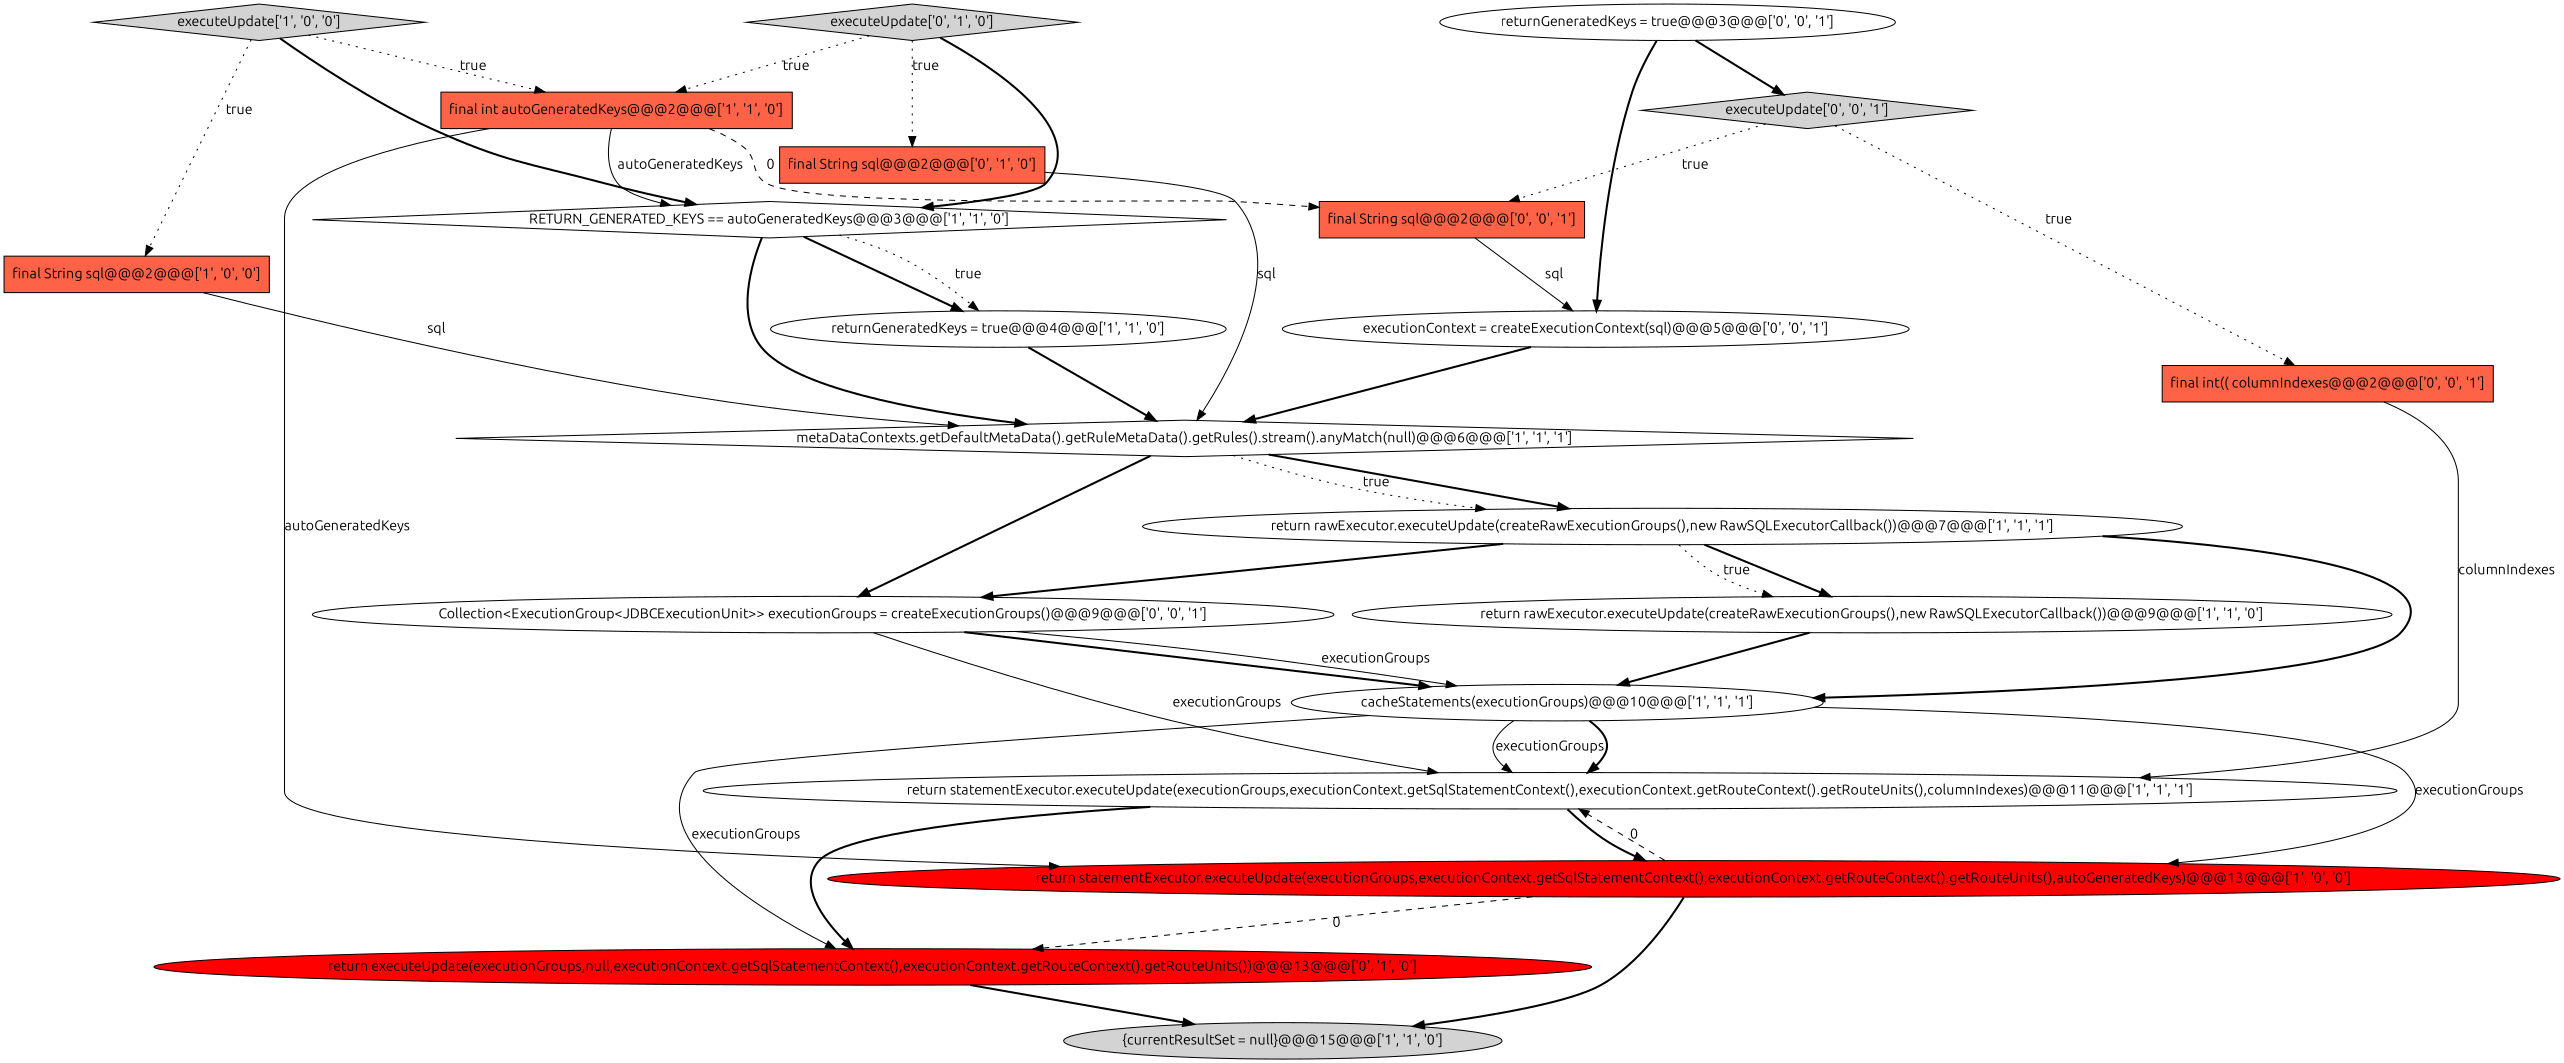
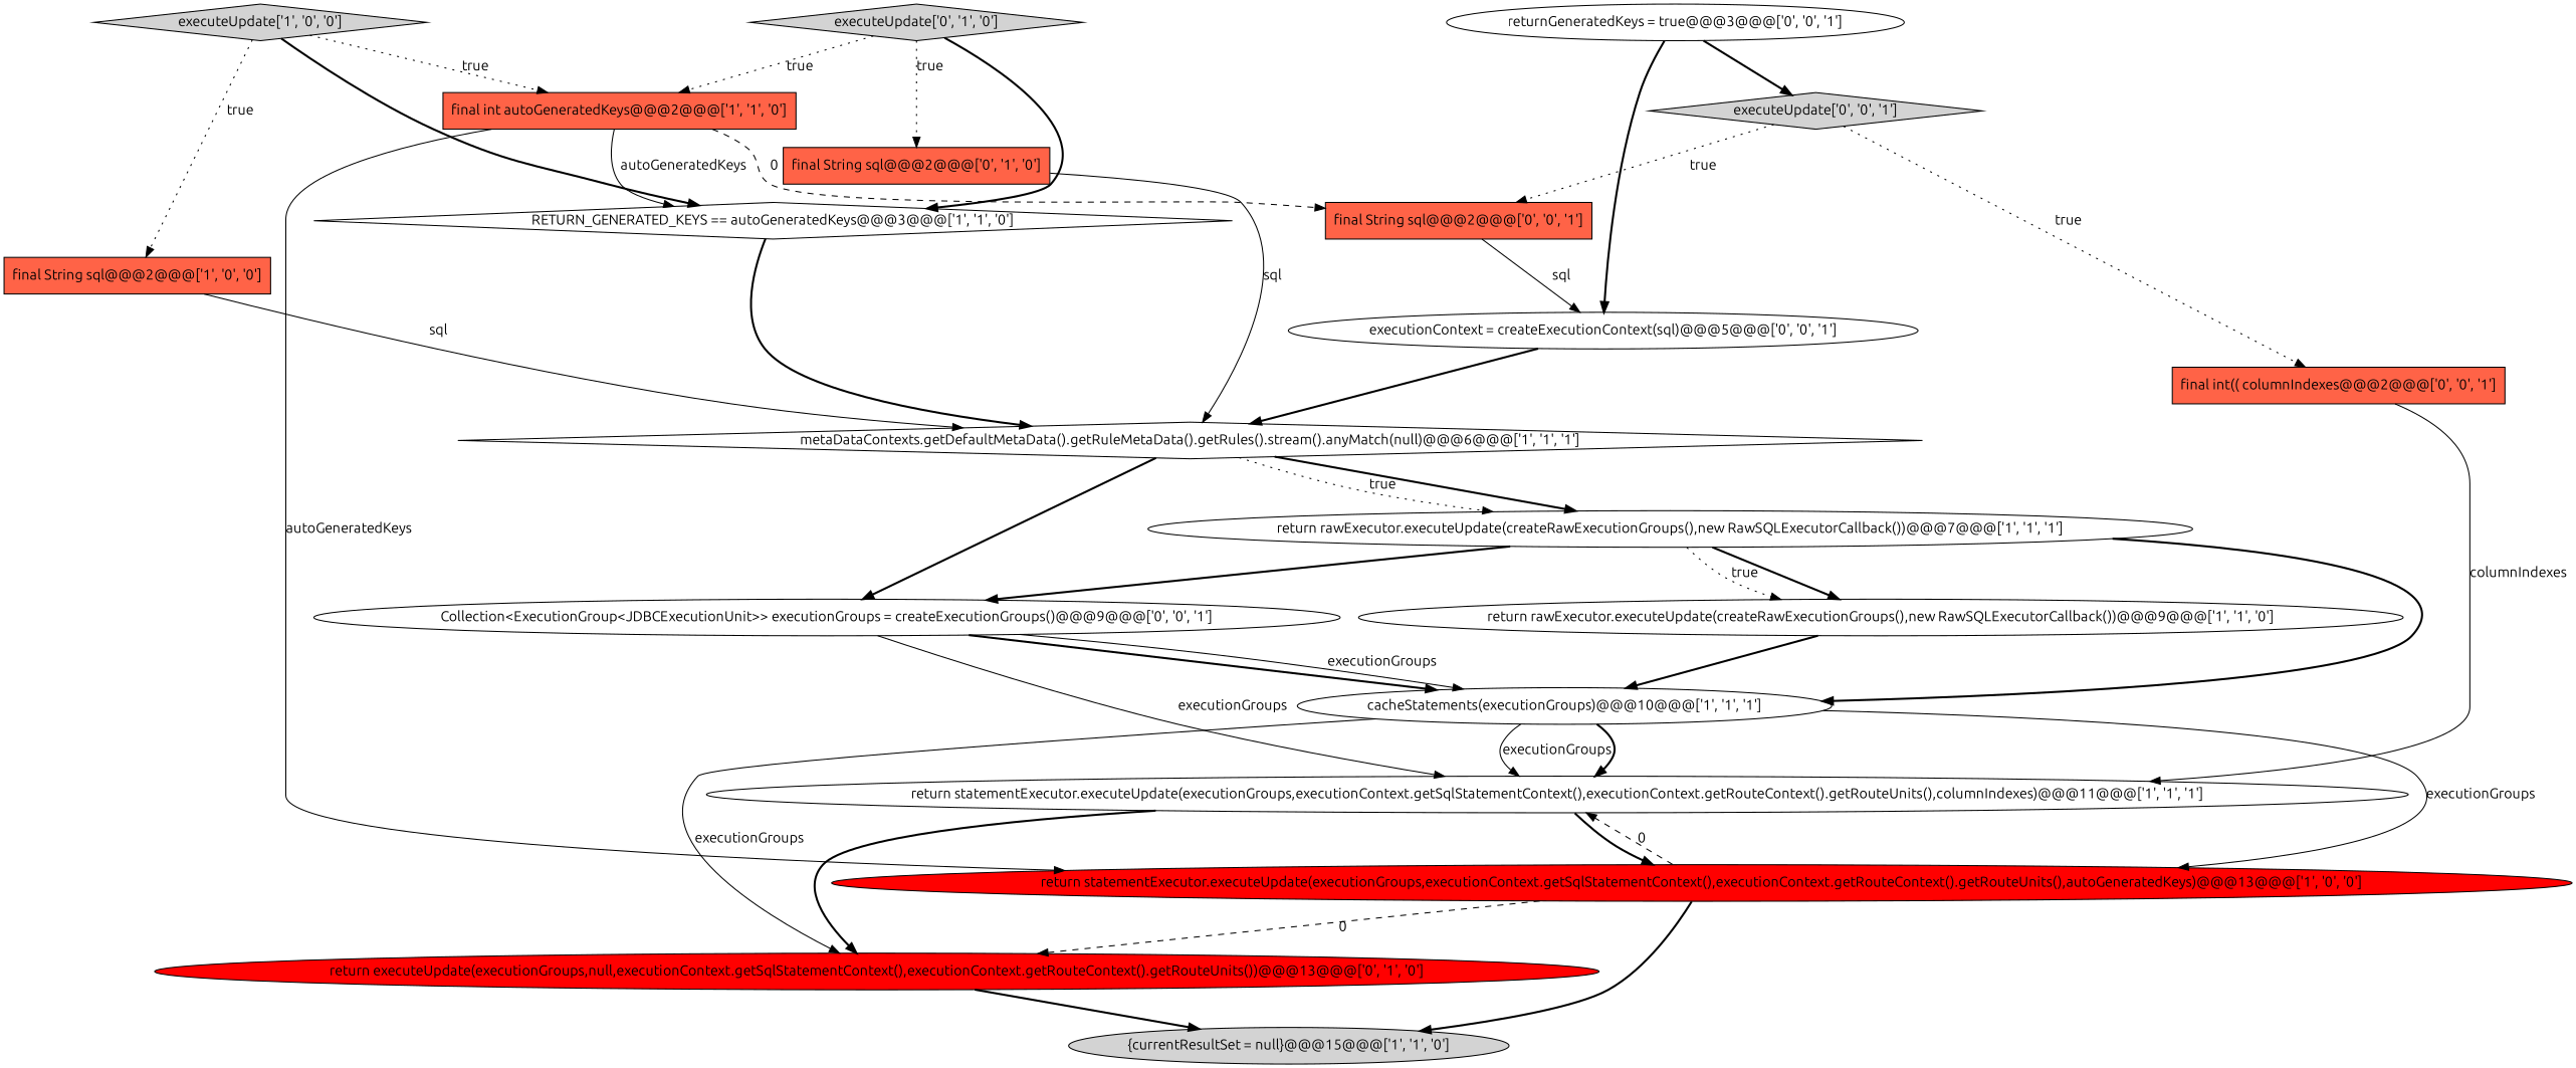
  digraph {
    fontname=Ubuntu
    node [fillcolor=white fontname=Ubuntu shape=ellipse style=filled]
    edge [fontname=Ubuntu style=bold]
    n1 [label="returnGeneratedKeys = true@@@3@@@['0', '0', '1']"]
    n2 [label="executionContext = createExecutionContext(sql)@@@5@@@['0', '0', '1']"]
    n3 [fillcolor=lightgray label="executeUpdate['0', '0', '1']" shape=diamond]
    n4 [label="metaDataContexts.getDefaultMetaData().getRuleMetaData().getRules().stream().anyMatch(null)@@@6@@@['1', '1', '1']" shape=diamond]
    n5 [fillcolor=tomato label="final String sql@@@2@@@['1', '0', '0']" shape=box]
    n6 [label="return rawExecutor.executeUpdate(createRawExecutionGroups(),new RawSQLExecutorCallback())@@@7@@@['1', '1', '1']"]
    n7 [label="Collection<ExecutionGroup<JDBCExecutionUnit>> executionGroups = createExecutionGroups()@@@9@@@['0', '0', '1']"]
    n8 [fillcolor=red label="return statementExecutor.executeUpdate(executionGroups,executionContext.getSqlStatementContext(),executionContext.getRouteContext().getRouteUnits(),autoGeneratedKeys)@@@13@@@['1', '0', '0']"]
    n9 [fillcolor=lightgray label="{currentResultSet = null}@@@15@@@['1', '1', '0']"]
    n10 [label="return statementExecutor.executeUpdate(executionGroups,executionContext.getSqlStatementContext(),executionContext.getRouteContext().getRouteUnits(),columnIndexes)@@@11@@@['1', '1', '1']"]
    n11 [fillcolor=red label="return executeUpdate(executionGroups,null,executionContext.getSqlStatementContext(),executionContext.getRouteContext().getRouteUnits())@@@13@@@['0', '1', '0']"]
    n12 [fillcolor=tomato label="final String sql@@@2@@@['0', '0', '1']" shape=box]
    n13 [label="cacheStatements(executionGroups)@@@10@@@['1', '1', '1']"]
    n14 [fillcolor=lightgray label="executeUpdate['0', '1', '0']" shape=diamond]
    n15 [fillcolor=tomato label="final String sql@@@2@@@['0', '1', '0']" shape=box]
    n16 [label="RETURN_GENERATED_KEYS == autoGeneratedKeys@@@3@@@['1', '1', '0']" shape=diamond]
    n17 [fillcolor=tomato label="final int autoGeneratedKeys@@@2@@@['1', '1', '0']" shape=box]
-   n18 [label="returnGeneratedKeys = true@@@4@@@['1', '1', '0']"]
    n19 [fillcolor=lightgray label="executeUpdate['1', '0', '0']" shape=diamond]
    n20 [label="return rawExecutor.executeUpdate(createRawExecutionGroups(),new RawSQLExecutorCallback())@@@9@@@['1', '1', '0']"]
    n21 [fillcolor=tomato label="final int(( columnIndexes@@@2@@@['0', '0', '1']" shape=box]
    n1 -> n2
    n1 -> n3
    n2 -> n4
    n3 -> n12 [label=true style=dotted]
    n3 -> n21 [label=true style=dotted]
    n4 -> n6
    n4 -> n6 [label=true style=dotted]
    n4 -> n7
    n5 -> n4 [label=sql style=solid]
    n6 -> n7
    n6 -> n13
    n6 -> n20
    n6 -> n20 [label=true style=dotted]
    n7 -> n10 [label=executionGroups style=solid]
    n7 -> n13
    n7 -> n13 [label=executionGroups style=solid]
    n8 -> n9
    n8 -> n10 [label=0 style=dashed]
    n8 -> n11 [label=0 style=dashed]
    n10 -> n8
    n10 -> n11
    n11 -> n9
    n12 -> n2 [label=sql style=solid]
    n13 -> n8 [label=executionGroups style=solid]
    n13 -> n10 [label=executionGroups style=solid]
    n13 -> n10
    n13 -> n11 [label=executionGroups style=solid]
    n14 -> n15 [label=true style=dotted]
    n14 -> n16
    n14 -> n17 [label=true style=dotted]
    n15 -> n4 [label=sql style=solid]
    n16 -> n4
-   n16 -> n18
-   n16 -> n18 [label=true style=dotted]
    n17 -> n8 [label=autoGeneratedKeys style=solid]
    n17 -> n12 [label=0 style=dashed]
    n17 -> n16 [label=autoGeneratedKeys style=solid]
-   n18 -> n4
    n19 -> n5 [label=true style=dotted]
    n19 -> n16
    n19 -> n17 [label=true style=dotted]
    n20 -> n13
    n21 -> n10 [label=columnIndexes style=solid]
  }
